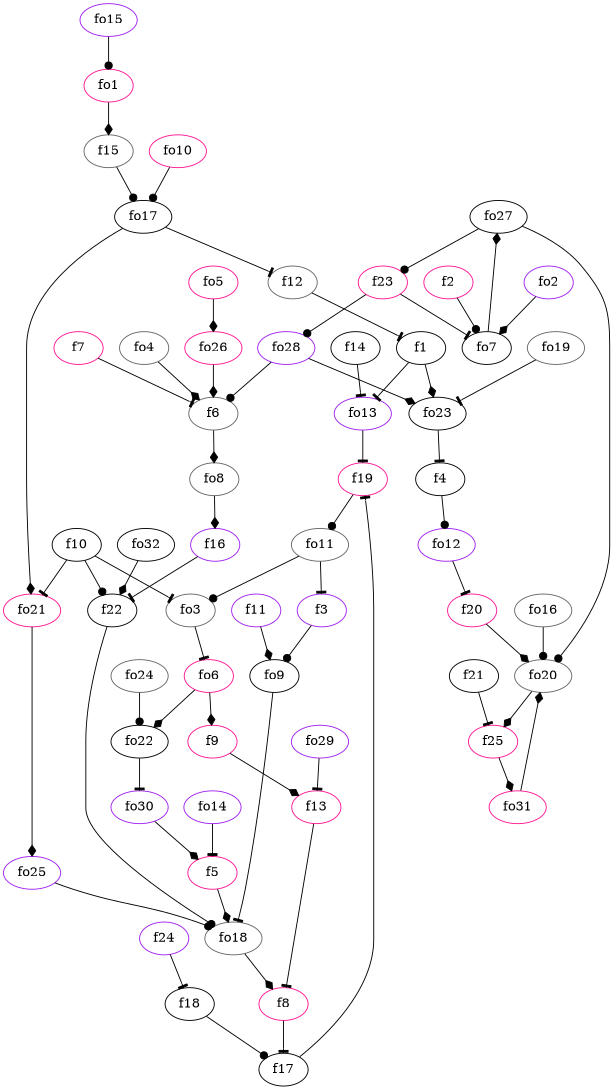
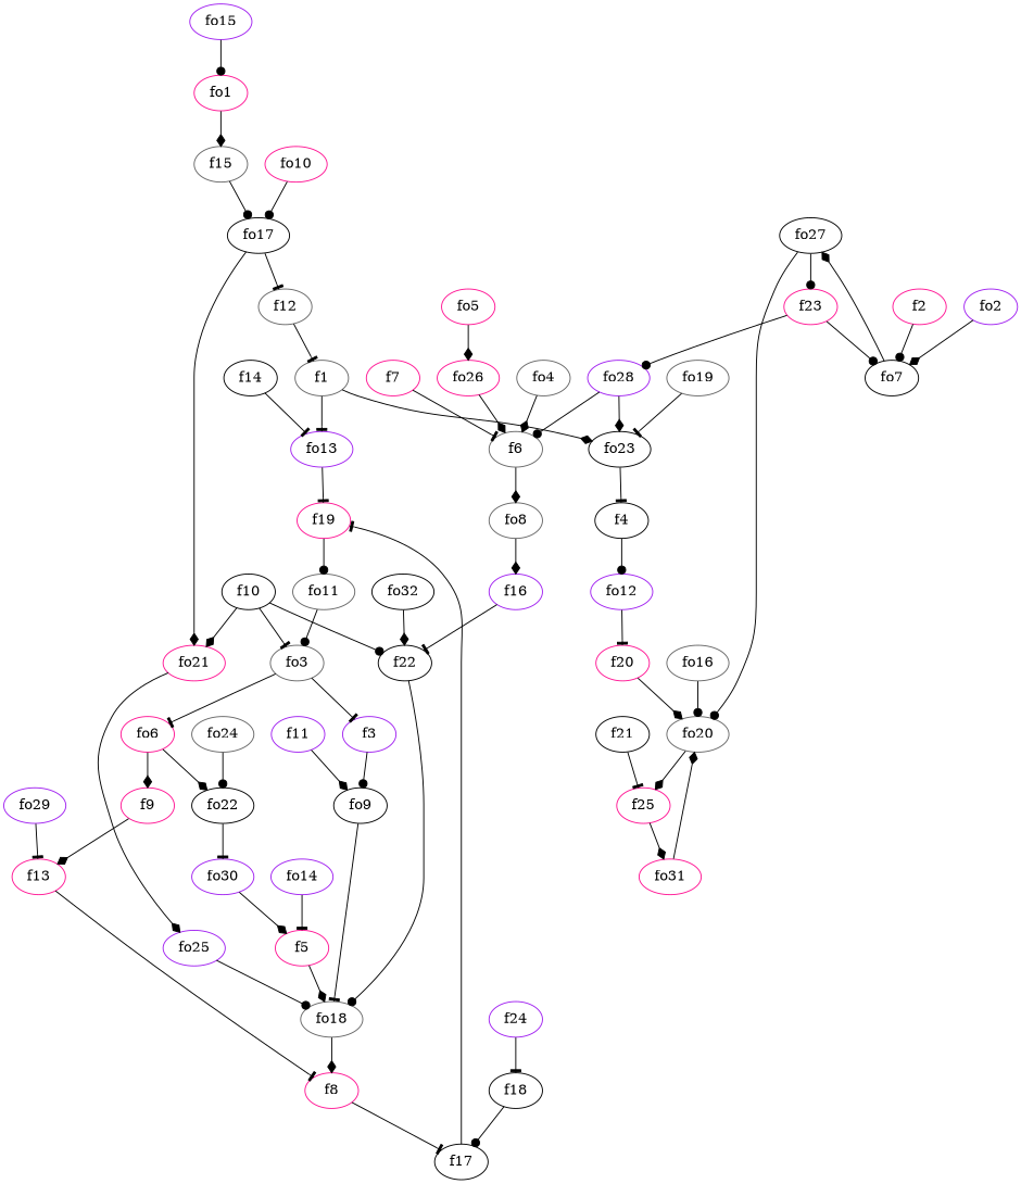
  strict digraph {
    node [color=deeppink]
    edge [arrowhead=diamond weight=2]
-   f1 [color=black]
+   f1 [color=gray40]
    fo13 [color=purple]
    fo23 [color=black]
    f19
    f4 [color=black]
    fo7 [color=black]
    f2
    fo27 [color=black]
    f3 [color=purple]
    fo9 [color=black]
    fo18 [color=gray40]
    fo12 [color=purple]
    f20
    f5
    f8
    f6 [color=gray40]
    fo8 [color=gray40]
    f16 [color=purple]
    f7
    f17 [color=black]
    f9
    f13
    f10 [color=black]
    f22 [color=black]
    fo3 [color=gray40]
    fo21
    fo6
    fo25 [color=purple]
    f11 [color=purple]
    f12 [color=gray40]
    f14 [color=black]
    f15 [color=gray40]
    fo17 [color=black]
    fo11 [color=gray40]
    f18 [color=black]
    fo20 [color=gray40]
    f25
    f21 [color=black]
    fo31
    f23
    fo28 [color=purple]
    f24 [color=purple]
    fo1
    fo2 [color=purple]
    fo22 [color=black]
    fo4 [color=gray40]
    fo5
    fo26
    fo30 [color=purple]
    fo10
    fo14 [color=purple]
    fo15 [color=purple]
    fo16 [color=gray40]
    fo19 [color=gray40]
    fo24 [color=gray40]
    fo29 [color=purple]
    fo32 [color=black]
    f1 -> fo13 [arrowhead=tee]
    f1 -> fo23
    fo13 -> f19 [arrowhead=tee]
    fo23 -> f4 [arrowhead=tee]
    f19 -> fo11 [arrowhead=dot]
    f4 -> fo12 [arrowhead=dot]
    fo7 -> fo27
    f2 -> fo7 [arrowhead=dot]
    fo27 -> fo20 [arrowhead=dot]
    fo27 -> f23 [arrowhead=dot]
    f3 -> fo9 [arrowhead=dot]
    fo9 -> fo18 [arrowhead=tee]
    fo18 -> f8
    fo12 -> f20 [arrowhead=tee]
    f20 -> fo20
    f5 -> fo18
    f8 -> f17 [arrowhead=tee]
    f6 -> fo8
    fo8 -> f16
    f16 -> f22 [arrowhead=tee]
    f7 -> f6 [arrowhead=tee]
    f17 -> f19 [arrowhead=tee]
    f9 -> f13
    f13 -> f8 [arrowhead=tee]
    f10 -> f22 [arrowhead=dot]
    f10 -> fo3 [arrowhead=tee]
-   f10 -> fo21 [arrowhead=tee]
+   f10 -> fo21
    f22 -> fo18 [arrowhead=dot]
-   fo11 -> f3 [arrowhead=tee]
+   fo3 -> f3 [arrowhead=tee]
    fo3 -> fo6 [arrowhead=tee]
    fo21 -> fo25
    fo6 -> f9
    fo6 -> fo22
    fo25 -> fo18 [arrowhead=dot]
    f11 -> fo9
    f12 -> f1 [arrowhead=tee]
    f14 -> fo13 [arrowhead=tee]
    f15 -> fo17 [arrowhead=dot]
    fo17 -> fo21
    fo17 -> f12 [arrowhead=tee]
    fo11 -> fo3 [arrowhead=dot]
    f18 -> f17 [arrowhead=dot]
    fo20 -> f25
    f25 -> fo31
    f21 -> f25 [arrowhead=tee]
    fo31 -> fo20
-   f23 -> fo7 [arrowhead=tee]
+   f23 -> fo7 [arrowhead=dot]
    f23 -> fo28 [arrowhead=dot]
    fo28 -> fo23
    fo28 -> f6 [arrowhead=dot]
    f24 -> f18 [arrowhead=tee]
    fo1 -> f15
    fo2 -> fo7
    fo22 -> fo30 [arrowhead=tee]
    fo4 -> f6
    fo5 -> fo26
    fo26 -> f6
    fo30 -> f5
    fo10 -> fo17 [arrowhead=dot]
    fo14 -> f5 [arrowhead=tee]
    fo15 -> fo1 [arrowhead=dot]
    fo16 -> fo20 [arrowhead=dot]
    fo19 -> fo23 [arrowhead=tee]
    fo24 -> fo22 [arrowhead=dot]
    fo29 -> f13 [arrowhead=tee]
    fo32 -> f22
  }
